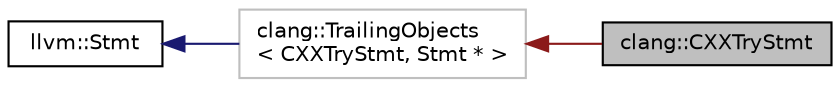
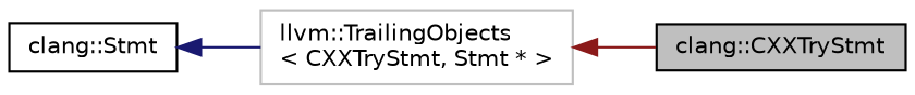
  digraph {
    rankdir=LR
    node [color=black fontname=Helvetica fontsize=10 shape=record]
    edge [dir=back fontname=Helvetica fontsize=10 labelfontname=Helvetica labelfontsize=10 style=solid]
    n1 [fillcolor=grey75 fontcolor=black height=0.2 label="clang::CXXTryStmt" style=filled width=0.4]
-   n2 [height=0.2 label="llvm::Stmt" width=0.4]
-   n3 [color=grey75 height=0.2 label="clang::TrailingObjects\l\< CXXTryStmt, Stmt * \>" width=0.4]
+   n2 [height=0.2 label="clang::Stmt" width=0.4]
+   n3 [color=grey75 height=0.2 label="llvm::TrailingObjects\l\< CXXTryStmt, Stmt * \>" width=0.4]
    n2 -> n3 [color=midnightblue]
    n3 -> n1 [color=firebrick4]
  }
